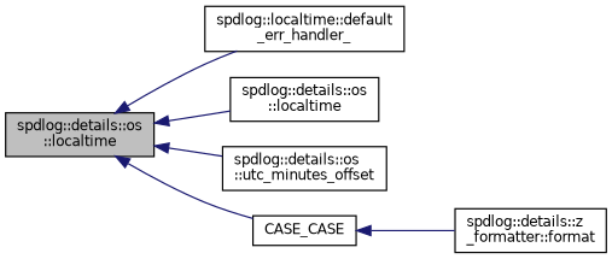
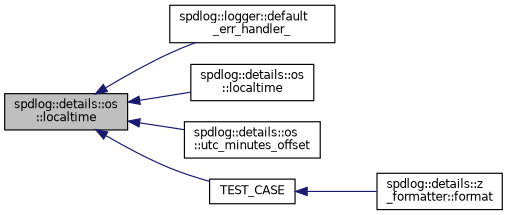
  digraph {
    rankdir=LR
    node [color=black fillcolor=white fontname=Helvetica fontsize=10 shape=record style=filled]
    edge [color=midnightblue dir=back fontname=Helvetica fontsize=10 labelfontname=Helvetica labelfontsize=10 style=solid]
    n1 [fillcolor=grey75 fontcolor=black height=0.2 label="spdlog::details::os\l::localtime" width=0.4]
-   n2 [height=0.2 label="spdlog::localtime::default\l_err_handler_" width=0.4]
+   n2 [height=0.2 label="spdlog::logger::default\l_err_handler_" width=0.4]
    n3 [height=0.2 label="spdlog::details::os\l::localtime" width=0.4]
    n4 [height=0.2 label="spdlog::details::os\l::utc_minutes_offset" width=0.4]
-   n5 [height=0.2 label=CASE_CASE width=0.4]
+   n5 [height=0.2 label=TEST_CASE width=0.4]
    n6 [height=0.2 label="spdlog::details::z\l_formatter::format" width=0.4]
    n1 -> n2
    n1 -> n3
    n1 -> n4
    n1 -> n5
    n5 -> n6
  }
